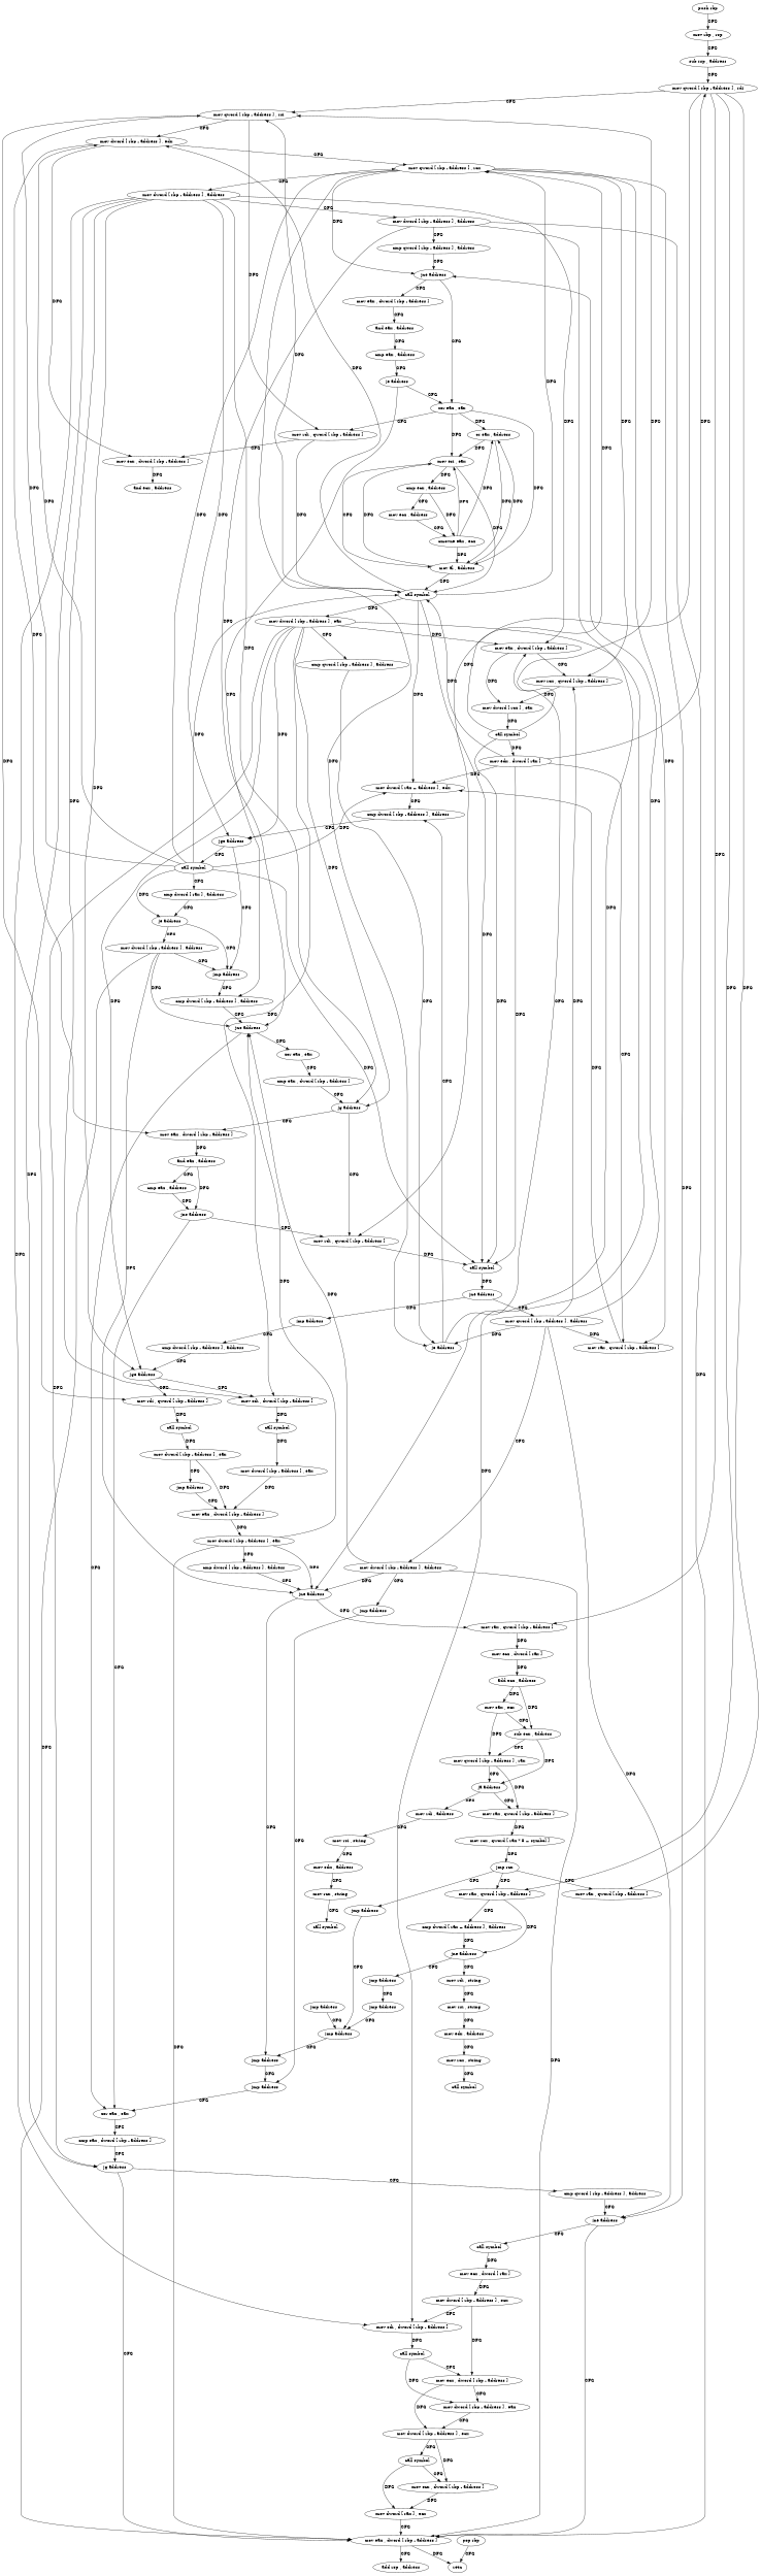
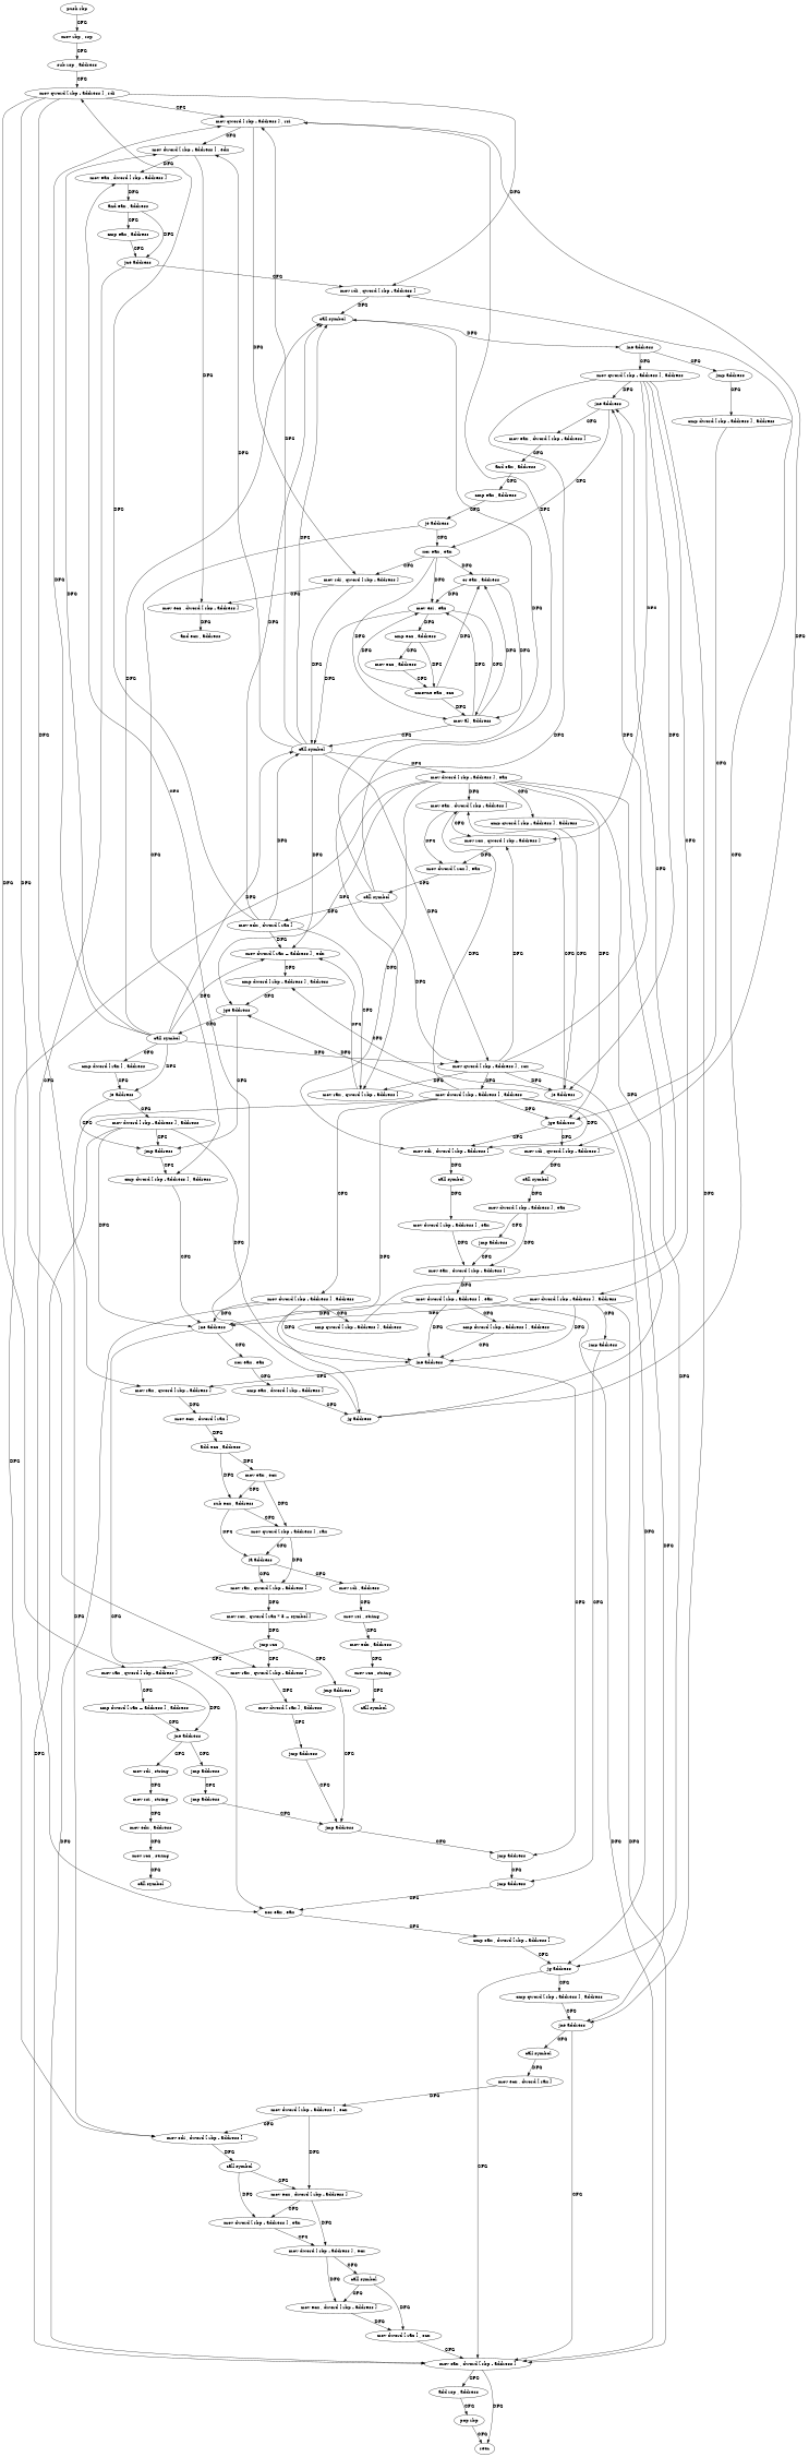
  digraph {
    n1 [label="push rbp"]
    n2 [label="mov rbp , rsp"]
    n3 [label="sub rsp , address"]
    n4 [label="mov qword [ rbp - address ] , rdi"]
    n5 [label="mov qword [ rbp - address ] , rsi"]
    n6 [label="mov rdi , qword [ rbp - address ]"]
    n7 [label="mov rax , qword [ rbp - address ]"]
    n8 [label="mov rax , qword [ rbp - address ]"]
    n9 [label="mov rax , qword [ rbp - address ]"]
    n10 [label="mov dword [ rbp - address ] , edx"]
    n11 [label="mov rdi , qword [ rbp - address ]"]
    n12 [label="mov rdi , qword [ rbp - address ]"]
    n13 [label="call symbol"]
    n14 [label="mov ecx , dword [ rax ]"]
+   n15 [label="mov dword [ rax ] , address"]
    n16 [label="cmp dword [ rax + address ] , address"]
    n17 [label="jne address"]
    n18 [label="mov qword [ rbp - address ] , rcx"]
    n19 [label="mov ecx , dword [ rbp - address ]"]
    n20 [label="mov eax , dword [ rbp - address ]"]
    n21 [label="call symbol"]
    n22 [label="call symbol"]
    n23 [label="mov dword [ rbp - address ] , address"]
    n24 [label="jne address"]
    n25 [label="je address"]
    n26 [label="mov rcx , qword [ rbp - address ]"]
    n27 [label="mov rax , qword [ rbp - address ]"]
    n28 [label="jne address"]
    n29 [label="and ecx , address"]
    n30 [label="and eax , address"]
    n31 [label="mov dword [ rbp - address ] , address"]
    n32 [label="mov eax , dword [ rbp - address ]"]
    n33 [label="jge address"]
    n34 [label="jg address"]
    n35 [label="jg address"]
    n36 [label="mov edi , dword [ rbp - address ]"]
    n37 [label="jge address"]
    n38 [label="mov edi , dword [ rbp - address ]"]
    n39 [label="xor eax , eax"]
    n40 [label="mov eax , dword [ rbp - address ]"]
    n41 [label="cmp dword [ rbp - address ] , address"]
    n42 [label="mov dword [ rcx ] , eax"]
    n43 [label="mov dword [ rax + address ] , edx"]
    n44 [label="mov eax , dword [ rbp - address ]"]
    n45 [label="call symbol"]
    n46 [label="cmp qword [ rbp - address ] , address"]
    n47 [label="jne address"]
    n48 [label="jne address"]
    n49 [label="jmp address"]
    n50 [label="call symbol"]
    n51 [label="cmp qword [ rbp - address ] , address"]
    n52 [label="call symbol"]
    n53 [label="call symbol"]
    n54 [label="xor eax , eax"]
    n55 [label="xor eax , eax"]
    n56 [label="add rsp , address"]
    n57 [label=retn]
    n58 [label="jmp address"]
    n59 [label="or eax , address"]
    n60 [label="mov esi , eax"]
    n61 [label="mov al , address"]
    n62 [label="and eax , address"]
    n63 [label="cmp ecx , address"]
    n64 [label="cmp eax , address"]
    n65 [label="mov dword [ rbp - address ] , eax"]
    n66 [label="mov ecx , address"]
    n67 [label="cmovne eax , ecx"]
    n68 [label="cmp qword [ rbp - address ] , address"]
    n69 [label="jne address"]
    n70 [label="call symbol"]
    n71 [label="je address"]
    n72 [label="cmp dword [ rbp - address ] , address"]
    n73 [label="cmp dword [ rax ] , address"]
    n74 [label="je address"]
    n75 [label="mov dword [ rbp - address ] , address"]
    n76 [label="mov edx , dword [ rax ]"]
    n77 [label="cmp eax , dword [ rbp - address ]"]
    n78 [label="cmp eax , dword [ rbp - address ]"]
    n79 [label="pop rbp"]
    n80 [label="cmp eax , address"]
    n81 [label="jne address"]
    n82 [label="mov ecx , dword [ rax ]"]
    n83 [label="mov dword [ rbp - address ] , ecx"]
    n84 [label="mov qword [ rbp - address ] , address"]
    n85 [label="jmp address"]
    n86 [label="mov dword [ rbp - address ] , address"]
    n87 [label="cmp dword [ rbp - address ] , address"]
    n88 [label="jmp address"]
    n89 [label="mov ecx , dword [ rbp - address ]"]
    n90 [label="mov dword [ rbp - address ] , eax"]
    n91 [label="mov dword [ rbp - address ] , ecx"]
    n92 [label="call symbol"]
    n93 [label="mov ecx , dword [ rbp - address ]"]
    n94 [label="mov dword [ rax ] , ecx"]
    n95 [label="jmp address"]
    n96 [label="mov dword [ rbp - address ] , eax"]
    n97 [label="mov dword [ rbp - address ] , eax"]
    n98 [label="mov eax , dword [ rbp - address ]"]
    n99 [label="mov dword [ rbp - address ] , eax"]
    n100 [label="cmp dword [ rbp - address ] , address"]
    n101 [label="jmp address"]
    n102 [label="add ecx , address"]
    n103 [label="mov eax , ecx"]
    n104 [label="sub ecx , address"]
    n105 [label="mov qword [ rbp - address ] , rax"]
    n106 [label="ja address"]
    n107 [label="mov rax , qword [ rbp - address ]"]
    n108 [label="mov rdi , address"]
    n109 [label="mov rcx , qword [ rax * 8 + symbol ]"]
    n110 [label="mov rsi , string"]
    n111 [label="mov edx , address"]
    n112 [label="jmp rcx"]
    n113 [label="mov rcx , string"]
    n114 [label="call symbol"]
    n115 [label="jmp address"]
    n116 [label="jmp address"]
    n117 [label="jmp address"]
    n118 [label="mov rdi , string"]
    n119 [label="jmp address"]
    n120 [label="mov rsi , string"]
    n121 [label="jmp address"]
    n122 [label="mov edx , address"]
    n123 [label="mov rcx , string"]
    n124 [label="call symbol"]
    n1 -> n2 [label=CFG]
    n2 -> n3 [label=CFG]
    n3 -> n4 [label=CFG]
    n4 -> n5 [label=CFG]
    n4 -> n6 [label=DFG]
    n4 -> n7 [label=DFG]
    n4 -> n8 [label=DFG]
    n4 -> n9 [label=DFG]
    n5 -> n10 [label=CFG]
    n5 -> n11 [label=DFG]
    n5 -> n12 [label=DFG]
    n6 -> n13 [label=DFG]
    n7 -> n14 [label=DFG]
+   n8 -> n15 [label=DFG]
    n9 -> n16 [label=CFG]
    n9 -> n17 [label=DFG]
-   n10 -> n18 [label=CFG]
    n10 -> n19 [label=DFG]
    n10 -> n20 [label=DFG]
    n11 -> n19 [label=CFG]
    n11 -> n21 [label=DFG]
    n12 -> n22 [label=DFG]
    n13 -> n69 [label=DFG]
    n14 -> n102 [label=DFG]
+   n15 -> n117 [label=CFG]
    n16 -> n17 [label=CFG]
    n17 -> n118 [label=CFG]
    n17 -> n119 [label=CFG]
    n18 -> n23 [label=CFG]
    n18 -> n24 [label=DFG]
    n18 -> n25 [label=DFG]
    n18 -> n26 [label=DFG]
    n18 -> n27 [label=DFG]
    n18 -> n28 [label=DFG]
    n19 -> n29 [label=DFG]
    n20 -> n30 [label=DFG]
    n21 -> n5 [label=DFG]
    n21 -> n10 [label=DFG]
    n21 -> n13 [label=DFG]
    n21 -> n18 [label=DFG]
    n21 -> n43 [label=DFG]
    n21 -> n65 [label=DFG]
    n22 -> n97 [label=DFG]
    n23 -> n31 [label=CFG]
    n23 -> n32 [label=DFG]
    n23 -> n33 [label=DFG]
    n23 -> n34 [label=DFG]
    n23 -> n35 [label=DFG]
    n23 -> n36 [label=DFG]
    n23 -> n37 [label=DFG]
    n23 -> n38 [label=DFG]
    n24 -> n39 [label=CFG]
    n24 -> n40 [label=CFG]
    n25 -> n32 [label=CFG]
    n25 -> n41 [label=CFG]
    n26 -> n42 [label=DFG]
    n27 -> n43 [label=DFG]
    n28 -> n44 [label=CFG]
    n28 -> n45 [label=CFG]
    n30 -> n80 [label=CFG]
    n30 -> n81 [label=DFG]
    n31 -> n44 [label=DFG]
    n31 -> n46 [label=CFG]
    n31 -> n47 [label=DFG]
    n31 -> n48 [label=DFG]
    n32 -> n26 [label=CFG]
    n32 -> n42 [label=DFG]
    n33 -> n49 [label=CFG]
    n33 -> n50 [label=CFG]
    n34 -> n44 [label=CFG]
    n34 -> n51 [label=CFG]
    n35 -> n6 [label=CFG]
    n35 -> n20 [label=CFG]
    n36 -> n52 [label=DFG]
    n37 -> n12 [label=CFG]
    n37 -> n38 [label=CFG]
    n38 -> n53 [label=DFG]
    n39 -> n11 [label=CFG]
    n39 -> n59 [label=DFG]
    n39 -> n60 [label=DFG]
    n39 -> n61 [label=DFG]
    n40 -> n62 [label=CFG]
    n41 -> n33 [label=CFG]
    n42 -> n70 [label=CFG]
    n43 -> n41 [label=CFG]
    n44 -> n56 [label=CFG]
    n44 -> n57 [label=DFG]
    n45 -> n82 [label=DFG]
    n46 -> n24 [label=CFG]
    n47 -> n54 [label=CFG]
    n47 -> n55 [label=CFG]
    n48 -> n7 [label=CFG]
    n48 -> n58 [label=CFG]
    n49 -> n72 [label=CFG]
    n50 -> n5 [label=DFG]
    n50 -> n10 [label=DFG]
    n50 -> n13 [label=DFG]
    n50 -> n18 [label=DFG]
    n50 -> n21 [label=DFG]
    n50 -> n43 [label=DFG]
    n50 -> n73 [label=CFG]
    n50 -> n74 [label=DFG]
    n51 -> n28 [label=CFG]
    n52 -> n89 [label=CFG]
    n52 -> n90 [label=DFG]
    n53 -> n96 [label=DFG]
    n54 -> n77 [label=CFG]
    n55 -> n78 [label=CFG]
+   n56 -> n79 [label=CFG]
    n58 -> n95 [label=CFG]
    n59 -> n60 [label=DFG]
    n59 -> n61 [label=DFG]
    n60 -> n21 [label=DFG]
    n60 -> n61 [label=CFG]
    n60 -> n63 [label=DFG]
    n61 -> n21 [label=CFG]
    n61 -> n59 [label=DFG]
    n61 -> n60 [label=DFG]
    n62 -> n64 [label=CFG]
    n63 -> n66 [label=CFG]
    n63 -> n67 [label=DFG]
    n64 -> n71 [label=CFG]
    n65 -> n32 [label=DFG]
    n65 -> n33 [label=DFG]
    n65 -> n34 [label=DFG]
    n65 -> n35 [label=DFG]
    n65 -> n36 [label=DFG]
    n65 -> n37 [label=DFG]
    n65 -> n38 [label=DFG]
    n65 -> n68 [label=CFG]
    n66 -> n67 [label=CFG]
    n67 -> n59 [label=DFG]
    n67 -> n60 [label=DFG]
    n67 -> n61 [label=DFG]
    n68 -> n25 [label=CFG]
    n69 -> n84 [label=CFG]
    n69 -> n85 [label=CFG]
    n70 -> n5 [label=DFG]
    n70 -> n13 [label=DFG]
    n70 -> n18 [label=DFG]
    n70 -> n76 [label=DFG]
    n71 -> n39 [label=CFG]
    n71 -> n72 [label=CFG]
    n72 -> n47 [label=CFG]
    n73 -> n74 [label=CFG]
    n74 -> n49 [label=CFG]
    n74 -> n75 [label=CFG]
    n75 -> n44 [label=DFG]
    n75 -> n47 [label=DFG]
    n75 -> n48 [label=DFG]
    n75 -> n49 [label=CFG]
    n76 -> n4 [label=DFG]
    n76 -> n13 [label=DFG]
    n76 -> n21 [label=DFG]
    n76 -> n27 [label=CFG]
    n76 -> n43 [label=DFG]
    n77 -> n34 [label=CFG]
    n78 -> n35 [label=CFG]
    n79 -> n57 [label=CFG]
    n80 -> n81 [label=CFG]
    n81 -> n6 [label=CFG]
    n81 -> n54 [label=CFG]
    n82 -> n83 [label=DFG]
    n83 -> n36 [label=CFG]
    n83 -> n89 [label=DFG]
    n84 -> n24 [label=DFG]
    n84 -> n25 [label=DFG]
    n84 -> n26 [label=DFG]
    n84 -> n27 [label=DFG]
    n84 -> n28 [label=DFG]
    n84 -> n86 [label=CFG]
    n85 -> n87 [label=CFG]
    n86 -> n44 [label=DFG]
    n86 -> n47 [label=DFG]
    n86 -> n48 [label=DFG]
    n86 -> n88 [label=CFG]
    n87 -> n37 [label=CFG]
    n88 -> n95 [label=CFG]
    n89 -> n90 [label=CFG]
    n89 -> n91 [label=DFG]
    n90 -> n91 [label=CFG]
    n91 -> n92 [label=CFG]
    n91 -> n93 [label=DFG]
    n92 -> n93 [label=CFG]
    n92 -> n94 [label=DFG]
    n93 -> n94 [label=DFG]
    n94 -> n44 [label=CFG]
    n95 -> n54 [label=CFG]
    n96 -> n98 [label=DFG]
    n97 -> n98 [label=DFG]
    n97 -> n101 [label=CFG]
    n98 -> n99 [label=DFG]
    n99 -> n44 [label=DFG]
    n99 -> n47 [label=DFG]
    n99 -> n48 [label=DFG]
    n99 -> n100 [label=CFG]
    n100 -> n48 [label=CFG]
    n101 -> n98 [label=CFG]
    n102 -> n103 [label=DFG]
    n102 -> n104 [label=DFG]
    n103 -> n104 [label=CFG]
    n103 -> n105 [label=DFG]
    n104 -> n105 [label=CFG]
    n104 -> n106 [label=DFG]
    n105 -> n106 [label=CFG]
    n105 -> n107 [label=DFG]
    n106 -> n107 [label=CFG]
    n106 -> n108 [label=CFG]
    n107 -> n109 [label=DFG]
    n108 -> n110 [label=CFG]
    n109 -> n112 [label=DFG]
    n110 -> n111 [label=CFG]
    n111 -> n113 [label=CFG]
    n112 -> n8 [label=CFG]
    n112 -> n9 [label=CFG]
    n112 -> n115 [label=CFG]
    n113 -> n114 [label=CFG]
    n115 -> n116 [label=CFG]
    n116 -> n58 [label=CFG]
    n117 -> n116 [label=CFG]
    n118 -> n120 [label=CFG]
    n119 -> n121 [label=CFG]
    n120 -> n122 [label=CFG]
    n121 -> n116 [label=CFG]
    n122 -> n123 [label=CFG]
    n123 -> n124 [label=CFG]
  }
